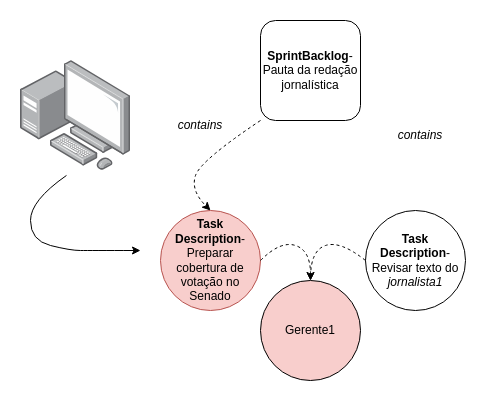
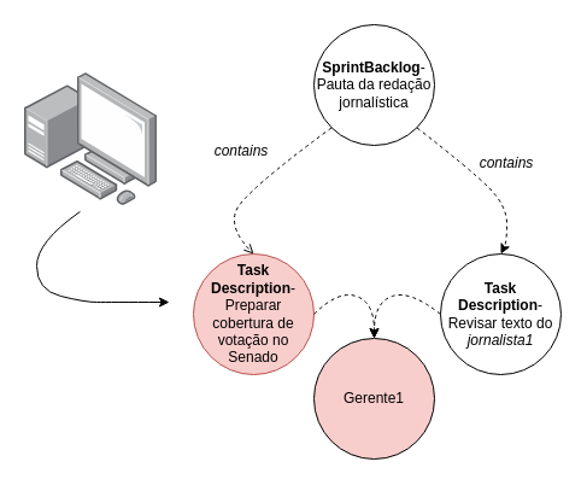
  <mxCell id="0" />
  <mxCell id="1" parent="0" />
  <mxCell id="2" value="&lt;b&gt;Task Description&lt;/b&gt;- Revisar texto do &lt;i&gt;jornalista1&lt;/i&gt;" style="ellipse;whiteSpace=wrap;html=1;aspect=fixed;" parent="1" vertex="1"><mxGeometry x="365" y="210" width="100" height="100" as="geometry" /></mxCell>
  <mxCell id="3" value="&lt;b&gt;Task Description&lt;/b&gt;- Preparar cobertura de votação no Senado" style="ellipse;whiteSpace=wrap;html=1;aspect=fixed;fillColor=#f8cecc;strokeColor=#b85450;" parent="1" vertex="1"><mxGeometry x="160" y="210" width="100" height="100" as="geometry" /></mxCell>
  <mxCell id="4" value="" style="points=[];aspect=fixed;html=1;align=center;shadow=0;dashed=0;image;image=img/lib/allied_telesis/computer_and_terminals/Personal_Computer_with_Server.svg;sketch=0;" parent="1" vertex="1"><mxGeometry x="20" y="60" width="110" height="110" as="geometry" /></mxCell>
  <mxCell id="5" value="" style="curved=1;endArrow=classic;html=1;rounded=0;exitX=0.418;exitY=1.045;exitDx=0;exitDy=0;exitPerimeter=0;" parent="1" source="4" edge="1"><mxGeometry width="50" height="50" relative="1" as="geometry"><mxPoint x="0" y="200" as="sourcePoint" /><mxPoint x="140" y="250" as="targetPoint" /><Array as="points"><mxPoint x="30" y="200" /><mxPoint x="30" y="240" /><mxPoint x="70" y="250" /><mxPoint x="90" y="250" /></Array></mxGeometry></mxCell>
- <mxCell id="7" value="" style="curved=1;endArrow=classic;html=1;rounded=0;dashed=1;exitX=0;exitY=1;exitDx=0;exitDy=0;entryX=0.5;entryY=0;entryDx=0;entryDy=0;" parent="1" source="8" target="3" edge="1"><mxGeometry width="50" height="50" relative="1" as="geometry"><mxPoint x="230" y="130" as="sourcePoint" /><mxPoint x="200" y="210" as="targetPoint" /><Array as="points"><mxPoint x="200" y="160" /><mxPoint x="190" y="190" /></Array></mxGeometry></mxCell>
- <mxCell id="8" value="&lt;b&gt;SprintBacklog&lt;/b&gt;- Pauta da redação jornalística" style="whiteSpace=wrap;html=1;aspect=fixed;rounded=1;" parent="1" vertex="1"><mxGeometry x="260" y="20" width="100" height="100" as="geometry" /></mxCell>
+ <mxCell id="6" value="" style="curved=1;endArrow=classic;html=1;rounded=0;dashed=1;exitX=1;exitY=1;exitDx=0;exitDy=0;entryX=0.5;entryY=0;entryDx=0;entryDy=0;" parent="1" source="8" target="2" edge="1"><mxGeometry width="50" height="50" relative="1" as="geometry"><mxPoint x="390" y="140" as="sourcePoint" /><mxPoint x="375" y="200" as="targetPoint" /><Array as="points"><mxPoint x="390" y="140" /><mxPoint x="420" y="170" /><mxPoint x="420" y="200" /></Array></mxGeometry></mxCell>
+ <mxCell id="7" value="" style="curved=1;endArrow=open;html=1;rounded=0;dashed=1;exitX=0;exitY=1;exitDx=0;exitDy=0;entryX=0.5;entryY=0;entryDx=0;entryDy=0;" parent="1" source="8" target="3" edge="1"><mxGeometry width="50" height="50" relative="1" as="geometry"><mxPoint x="230" y="130" as="sourcePoint" /><mxPoint x="200" y="210" as="targetPoint" /><Array as="points"><mxPoint x="200" y="160" /><mxPoint x="190" y="190" /></Array></mxGeometry></mxCell>
+ <mxCell id="8" value="&lt;b&gt;SprintBacklog&lt;/b&gt;- Pauta da redação jornalística" style="ellipse;whiteSpace=wrap;html=1;aspect=fixed;" parent="1" vertex="1"><mxGeometry x="260" y="20" width="100" height="100" as="geometry" /></mxCell>
  <mxCell id="9" value="&lt;i&gt;contains&lt;/i&gt;" style="text;html=1;strokeColor=none;fillColor=none;align=center;verticalAlign=middle;whiteSpace=wrap;rounded=0;sketch=0;" parent="1" vertex="1"><mxGeometry x="170" y="110" width="60" height="30" as="geometry" /></mxCell>
  <mxCell id="10" value="&lt;i&gt;contains&lt;/i&gt;" style="text;html=1;strokeColor=none;fillColor=none;align=center;verticalAlign=middle;whiteSpace=wrap;rounded=0;sketch=0;" parent="1" vertex="1"><mxGeometry x="390" y="120" width="60" height="30" as="geometry" /></mxCell>
  <mxCell id="11" value="Gerente1" style="ellipse;whiteSpace=wrap;html=1;aspect=fixed;fillColor=#f8cecc;" parent="1" vertex="1"><mxGeometry x="260" y="280" width="100" height="100" as="geometry" /></mxCell>
  <mxCell id="12" value="" style="curved=1;endArrow=classic;html=1;rounded=0;dashed=1;entryX=0.5;entryY=0;entryDx=0;entryDy=0;exitX=1;exitY=0.5;exitDx=0;exitDy=0;" parent="1" source="3" target="11" edge="1"><mxGeometry width="50" height="50" relative="1" as="geometry"><mxPoint x="260" y="290" as="sourcePoint" /><mxPoint x="310" y="240" as="targetPoint" /><Array as="points"><mxPoint x="280" y="240" /><mxPoint x="310" y="250" /></Array></mxGeometry></mxCell>
- <mxCell id="13" value="" style="curved=1;endArrow=open;html=1;rounded=0;dashed=1;entryX=0.5;entryY=0;entryDx=0;entryDy=0;exitX=0;exitY=0.5;exitDx=0;exitDy=0;" parent="1" source="2" target="11" edge="1"><mxGeometry width="50" height="50" relative="1" as="geometry"><mxPoint x="270" y="270" as="sourcePoint" /><mxPoint x="320" y="290" as="targetPoint" /><Array as="points"><mxPoint x="340" y="240" /><mxPoint x="310" y="250" /></Array></mxGeometry></mxCell>
+ <mxCell id="13" value="" style="curved=1;endArrow=classic;html=1;rounded=0;dashed=1;entryX=0.5;entryY=0;entryDx=0;entryDy=0;exitX=0;exitY=0.5;exitDx=0;exitDy=0;" parent="1" source="2" target="11" edge="1"><mxGeometry width="50" height="50" relative="1" as="geometry"><mxPoint x="270" y="270" as="sourcePoint" /><mxPoint x="320" y="290" as="targetPoint" /><Array as="points"><mxPoint x="340" y="240" /><mxPoint x="310" y="250" /></Array></mxGeometry></mxCell>
